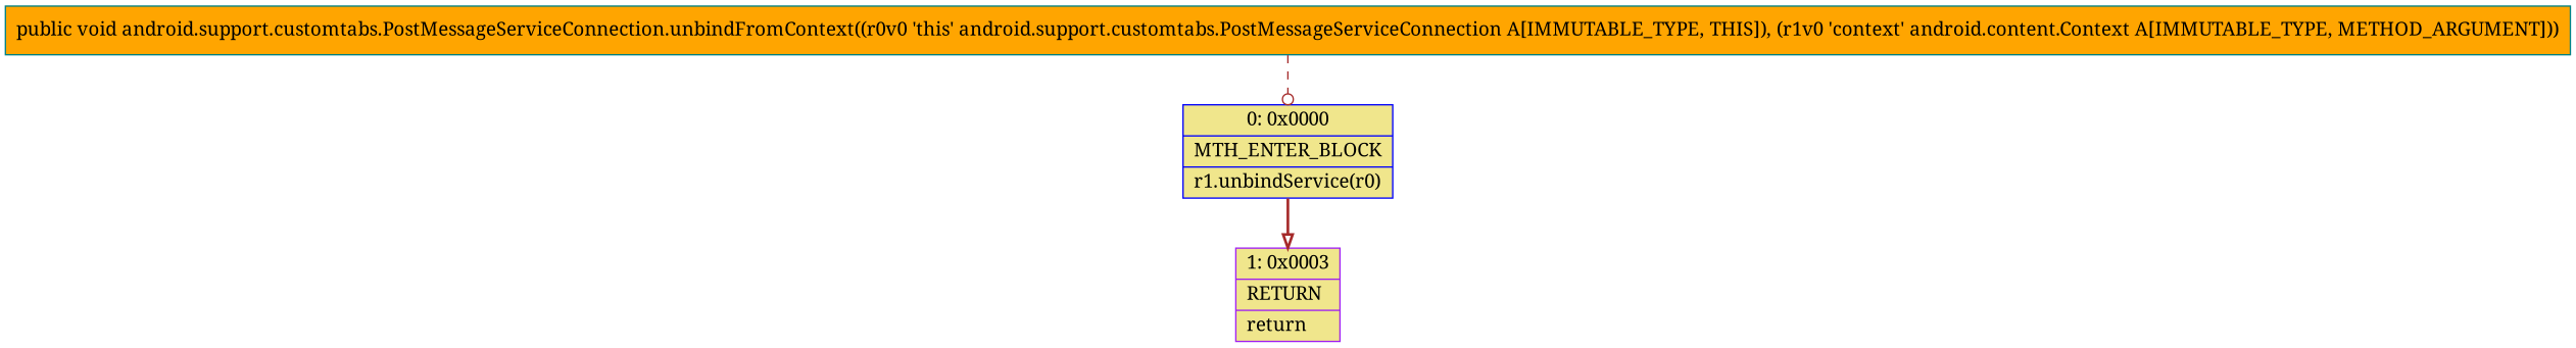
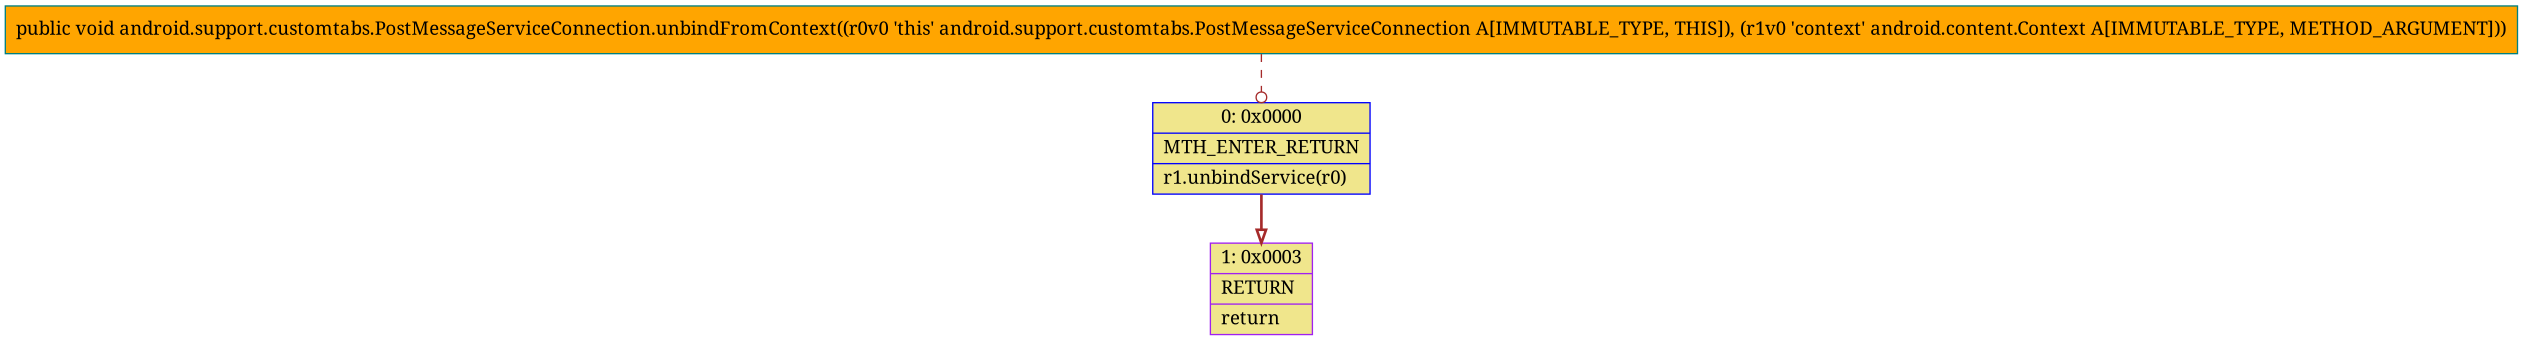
  digraph {
    fontname="Noto Serif"
    node [shape=record style=filled fillcolor=khaki fontname="Noto Serif"]
    edge [color=brown fontname="Noto Serif"]
-   n1 [label="{0\:\ 0x0000|MTH_ENTER_BLOCK\l|r1.unbindService(r0)\l}" color=blue]
+   n1 [label="{0\:\ 0x0000|MTH_ENTER_RETURN\l|r1.unbindService(r0)\l}" color=blue]
    n2 [label="{1\:\ 0x0003|RETURN\l|return\l}" color=purple]
    n3 [label="{public void android.support.customtabs.PostMessageServiceConnection.unbindFromContext((r0v0 'this' android.support.customtabs.PostMessageServiceConnection A[IMMUTABLE_TYPE, THIS]), (r1v0 'context' android.content.Context A[IMMUTABLE_TYPE, METHOD_ARGUMENT])) }" fillcolor=orange color=teal]
    n1 -> n2 [style=bold arrowhead=onormal]
    n3 -> n1 [style=dashed arrowhead=odot]
  }
